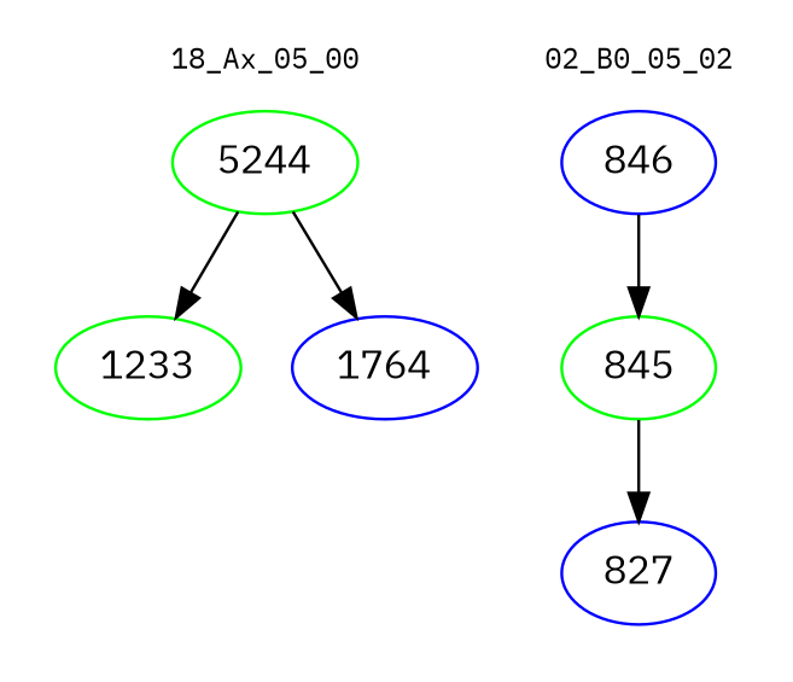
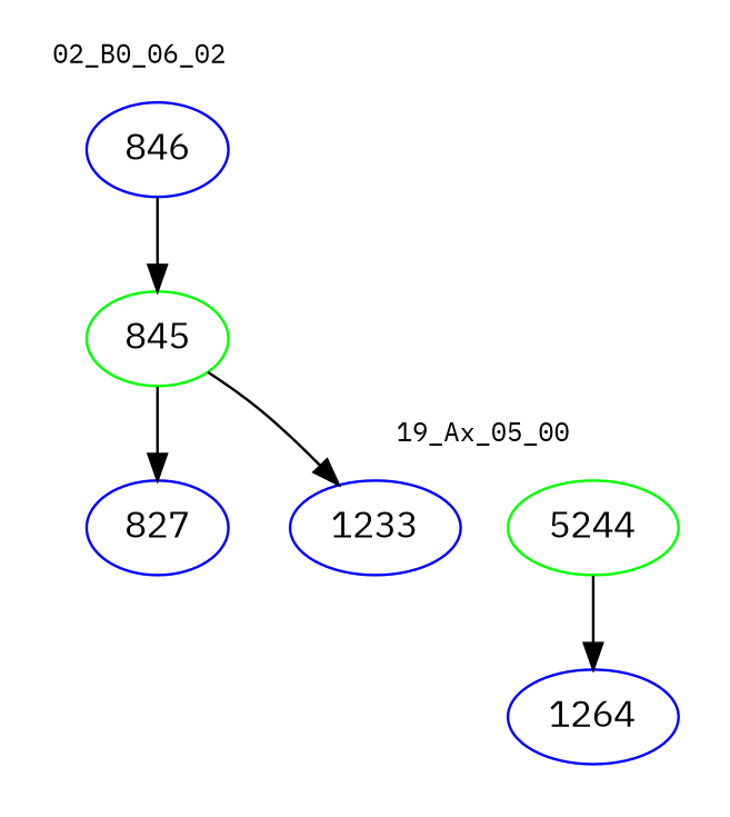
  digraph {
    fontname="IBM Plex Mono"
    node [color=blue fontname="IBM Plex Mono"]
    edge [color=black fontname="IBM Plex Mono"]
    n1 [color=green label=5244]
-   n2 [color=green label=1233]
-   n3 [label=1764]
+   n2 [label=1233]
+   n3 [label=1264]
    n4 [color=green label=845]
    n5 [label=827]
    n6 [label=846]
    subgraph cluster_1 {
      color=white
      fontsize=10
-     label="18_Ax_05_00"
+     label="19_Ax_05_00"
      n1
      n2
      n3
    }
    subgraph cluster_2 {
      color=white
      fontsize=10
-     label="02_B0_05_02"
+     label="02_B0_06_02"
      n4
      n5
      n6
    }
-   n1 -> n2
+   n4 -> n2
    n1 -> n3
    n4 -> n5
    n6 -> n4
  }
